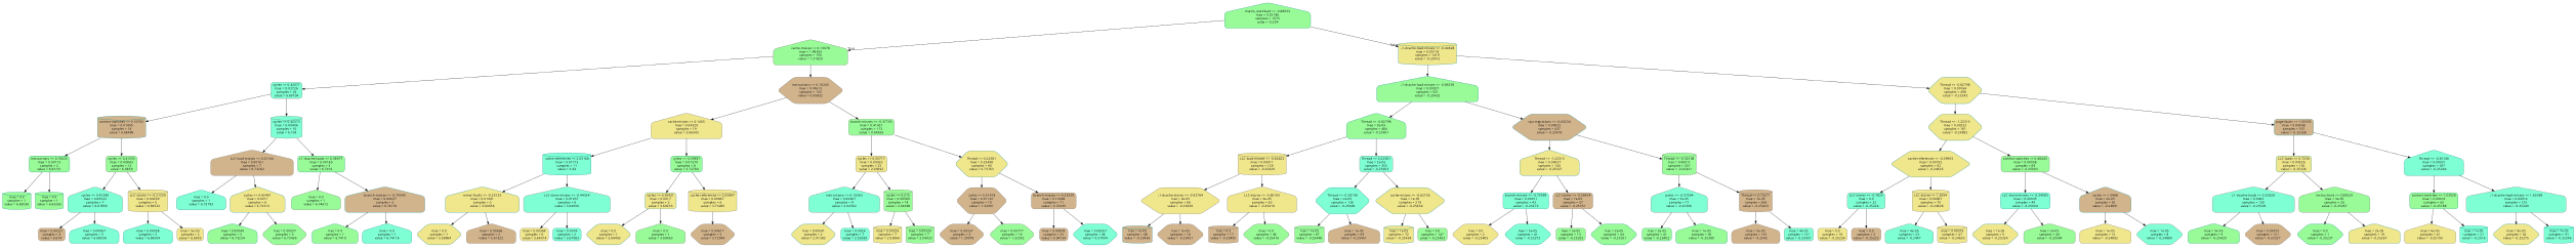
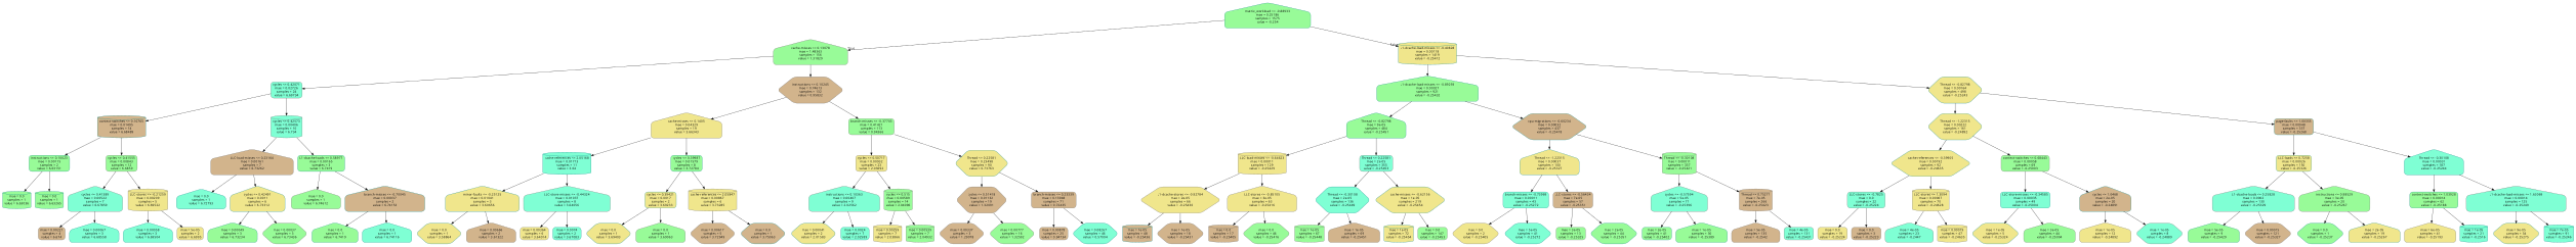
  digraph {
    fontname="Open Sans"
    node [color=gray40 fillcolor=khaki fontname="Open Sans" shape=house style="filled, rounded"]
    edge [fontname="Open Sans"]
    n1 [color=teal fillcolor=palegreen label="matrix_workload <= -0.88933\nmae = 0.25186\nsamples = 1575\nvalue = -0.254"]
    n2 [fillcolor=palegreen label="cache-misses <= 0.13078\nmae = 1.48363\nsamples = 156\nvalue = 1.31829"]
    n3 [color=teal label="L1-dcache-load-misses <= -0.40828\nmae = 0.00118\nsamples = 1419\nvalue = -0.25412" shape=cylinder]
    n4 [fillcolor=aquamarine label="cycles <= 0.42071\nmae = 0.02726\nsamples = 24\nvalue = 6.69734" shape=box]
    n5 [fillcolor=tan label="instructions <= 0.10245\nmae = 0.74613\nsamples = 132\nvalue = 0.95832" shape=hexagon]
    n6 [color=teal fillcolor=palegreen label="L1-dcache-load-misses <= -0.89293\nmae = 0.00027\nsamples = 921\nvalue = -0.25432"]
    n7 [color=teal label="Thread <= -0.82798\nmae = 0.00164\nsamples = 498\nvalue = -0.25243" shape=hexagon]
    n8 [color=teal fillcolor=tan label="context-switches <= 0.10765\nmae = 0.01495\nsamples = 14\nvalue = 6.68489" shape=cylinder]
    n9 [fillcolor=aquamarine label="cycles <= 0.42573\nmae = 0.00406\nsamples = 10\nvalue = 6.734" shape=cylinder]
    n10 [label="cache-misses <= 0.1405\nmae = 0.04329\nsamples = 19\nvalue = 3.66343"]
    n11 [fillcolor=palegreen label="branch-misses <= -0.37703\nmae = 0.41421\nsamples = 113\nvalue = 0.94366" shape=box]
    n12 [color=teal fillcolor=palegreen label="instructions <= 0.10023\nmae = 0.00115\nsamples = 2\nvalue = 6.63151" shape=box]
    n13 [fillcolor=palegreen label="cycles <= 0.41555\nmae = 0.00843\nsamples = 12\nvalue = 6.6859" shape=box]
    n14 [fillcolor=tan label="LLC-load-misses <= 0.23164\nmae = 0.00161\nsamples = 7\nvalue = 6.73262"]
    n15 [color=teal fillcolor=palegreen label="L1-dcache-loads <= 0.58977\nmae = 0.00165\nsamples = 3\nvalue = 6.7419" shape=box]
    n16 [color=teal fillcolor=palegreen label="mae = 0.0\nsamples = 1\nvalue = 6.63036" shape=cylinder]
    n17 [color=teal fillcolor=palegreen label="mae = 0.0\nsamples = 1\nvalue = 6.63265" shape=cylinder]
    n18 [fillcolor=aquamarine label="cycles <= 0.41389\nmae = 0.00522\nsamples = 7\nvalue = 6.67859"]
    n19 [label="LLC-stores <= -0.21259\nmae = 0.00209\nsamples = 5\nvalue = 6.69522" shape=cylinder]
    n20 [fillcolor=tan label="mae = 0.00221\nsamples = 4\nvalue = 6.674" shape=box]
    n21 [color=teal fillcolor=aquamarine label="mae = 0.00067\nsamples = 3\nvalue = 6.68558"]
    n22 [color=teal fillcolor=aquamarine label="mae = 0.00058\nsamples = 3\nvalue = 6.69504"]
    n23 [label="mae = 5e-05\nsamples = 2\nvalue = 6.6995" shape=box]
    n24 [color=teal fillcolor=aquamarine label="mae = 0.0\nsamples = 1\nvalue = 6.72793"]
    n25 [color=teal label="cycles <= 0.42491\nmae = 0.0011\nsamples = 6\nvalue = 6.73312"]
    n26 [fillcolor=palegreen label="mae = 0.0\nsamples = 1\nvalue = 6.74612"]
    n27 [color=teal fillcolor=tan label="branch-misses <= -0.70045\nmae = 0.00037\nsamples = 2\nvalue = 6.74153"]
    n28 [color=teal fillcolor=palegreen label="mae = 0.00049\nsamples = 3\nvalue = 6.73234"]
    n29 [fillcolor=palegreen label="mae = 0.00037\nsamples = 3\nvalue = 6.73436" shape=hexagon]
    n30 [color=teal fillcolor=palegreen label="mae = 0.0\nsamples = 1\nvalue = 6.7419"]
    n31 [color=teal fillcolor=aquamarine label="mae = 0.0\nsamples = 1\nvalue = 6.74116"]
    n32 [color=teal fillcolor=aquamarine label="cache-references <= 2.05168\nmae = 0.01713\nsamples = 11\nvalue = 3.64" shape=cylinder]
    n33 [color=teal fillcolor=palegreen label="cycles <= 0.39987\nmae = 0.01579\nsamples = 8\nvalue = 3.72784" shape=box]
    n34 [label="cycles <= 0.50717\nmae = 0.00932\nsamples = 23\nvalue = 2.03692" shape=box]
    n35 [color=teal label="Thread <= 0.22581\nmae = 0.23498\nsamples = 90\nvalue = 0.73763" shape=hexagon]
    n36 [color=teal label="minor-faults <= -0.25125\nmae = 0.01041\nsamples = 3\nvalue = 3.60656"]
    n37 [fillcolor=aquamarine label="LLC-store-misses <= -0.44324\nmae = 0.01037\nsamples = 8\nvalue = 3.64056"]
    n38 [color=teal label="cycles <= 0.39421\nmae = 0.0017\nsamples = 2\nvalue = 3.69233" shape=box]
    n39 [label="cache-references <= 2.05847\nmae = 0.00867\nsamples = 6\nvalue = 3.73285" shape=cylinder]
    n40 [color=teal label="mae = 0.0\nsamples = 1\nvalue = 3.58864" shape=hexagon]
    n41 [fillcolor=tan label="mae = 0.00666\nsamples = 2\nvalue = 3.61322"]
    n42 [label="mae = 0.00364\nsamples = 6\nvalue = 3.64014" shape=box]
    n43 [color=teal fillcolor=aquamarine label="mae = 0.0074\nsamples = 2\nvalue = 3.67083" shape=box]
    n44 [color=teal label="mae = 0.0\nsamples = 1\nvalue = 3.69403" shape=hexagon]
    n45 [fillcolor=palegreen label="mae = 0.0\nsamples = 1\nvalue = 3.69063"]
    n46 [fillcolor=tan label="mae = 0.00617\nsamples = 5\nvalue = 3.72949" shape=hexagon]
+   n47 [color=teal fillcolor=tan label="mae = 0.0\nsamples = 1\nvalue = 3.75063" shape=hexagon]
    n48 [fillcolor=aquamarine label="instructions <= 0.10363\nmae = 0.00407\nsamples = 9\nvalue = 2.02562"]
    n49 [fillcolor=palegreen label="cycles <= 0.515\nmae = 0.00589\nsamples = 14\nvalue = 2.04096" shape=cylinder]
    n50 [fillcolor=tan label="cycles <= 0.51418\nmae = 0.01132\nsamples = 19\nvalue = 1.32091" shape=hexagon]
    n51 [fillcolor=tan label="branch-misses <= 0.23339\nmae = 0.13948\nsamples = 71\nvalue = 0.72435" shape=box]
    n52 [color=teal label="mae = 0.00041\nsamples = 2\nvalue = 2.01583" shape=hexagon]
    n53 [color=teal fillcolor=aquamarine label="mae = 0.0024\nsamples = 7\nvalue = 2.02589" shape=box]
    n54 [label="mae = 0.00259\nsamples = 7\nvalue = 2.03866" shape=cylinder]
    n55 [fillcolor=palegreen label="mae = 0.00539\nsamples = 7\nvalue = 2.04932" shape=cylinder]
    n56 [fillcolor=tan label="mae = 0.00337\nsamples = 3\nvalue = 1.29078" shape=hexagon]
    n57 [fillcolor=palegreen label="mae = 0.00777\nsamples = 16\nvalue = 1.32592" shape=hexagon]
    n58 [fillcolor=tan label="mae = 0.00878\nsamples = 25\nvalue = 0.94734" shape=box]
    n59 [color=teal fillcolor=aquamarine label="mae = 0.08267\nsamples = 46\nvalue = 0.57004" shape=hexagon]
    n60 [color=teal fillcolor=palegreen label="Thread <= -0.82798\nmae = 9e-05\nsamples = 484\nvalue = -0.25451"]
    n61 [color=teal fillcolor=tan label="cpu-migrations <= -0.60234\nmae = 0.00032\nsamples = 437\nvalue = -0.25418" shape=hexagon]
    n62 [color=teal label="Thread <= -1.22315\nmae = 0.00222\nsamples = 161\nvalue = -0.24892" shape=hexagon]
    n63 [color=teal fillcolor=tan label="page-faults <= 1.00355\nmae = 0.00048\nsamples = 337\nvalue = -0.25268" shape=box]
    n64 [label="LLC-load-misses <= -0.64623\nmae = 0.00011\nsamples = 129\nvalue = -0.25429" shape=cylinder]
    n65 [fillcolor=aquamarine label="Thread <= 0.22581\nmae = 2e-05\nsamples = 355\nvalue = -0.25453" shape=box]
    n66 [color=teal label="Thread <= -1.22315\nmae = 0.00037\nsamples = 100\nvalue = -0.25327"]
    n67 [fillcolor=palegreen label="Thread <= -0.30108\nmae = 0.00011\nsamples = 337\nvalue = -0.25421" shape=cylinder]
    n68 [label="L1-dcache-stores <= -0.92784\nmae = 2e-05\nsamples = 66\nvalue = -0.25436" shape=hexagon]
    n69 [label="LLC-stores <= -0.85105\nmae = 3e-05\nsamples = 63\nvalue = -0.25416"]
    n70 [color=teal fillcolor=aquamarine label="Thread <= -0.30108\nmae = 2e-05\nsamples = 136\nvalue = -0.25449" shape=hexagon]
    n71 [color=teal label="cache-misses <= -0.62156\nmae = 1e-05\nsamples = 219\nvalue = -0.25454" shape=hexagon]
    n72 [color=teal fillcolor=tan label="mae = 1e-05\nsamples = 48\nvalue = -0.25436" shape=cylinder]
    n73 [fillcolor=tan label="mae = 1e-05\nsamples = 18\nvalue = -0.25431" shape=hexagon]
    n74 [fillcolor=tan label="mae = 0.0\nsamples = 17\nvalue = -0.25405" shape=cylinder]
    n75 [fillcolor=palegreen label="mae = 0.0\nsamples = 46\nvalue = -0.25416" shape=hexagon]
    n76 [fillcolor=palegreen label="mae = 1e-05\nsamples = 67\nvalue = -0.25448" shape=cylinder]
    n77 [fillcolor=tan label="mae = 1e-05\nsamples = 69\nvalue = -0.25451"]
    n78 [color=teal label="mae = 1e-05\nsamples = 72\nvalue = -0.25454" shape=cylinder]
    n79 [fillcolor=palegreen label="mae = 0.0\nsamples = 147\nvalue = -0.25453" shape=box]
    n80 [color=teal fillcolor=aquamarine label="branch-misses <= -0.73969\nmae = 0.00011\nsamples = 43\nvalue = -0.25272" shape=box]
    n81 [fillcolor=tan label="LLC-stores <= -0.56434\nmae = 7e-05\nsamples = 57\nvalue = -0.25351" shape=box]
    n82 [fillcolor=aquamarine label="cycles <= -0.57594\nmae = 5e-05\nsamples = 71\nvalue = -0.25396"]
    n83 [fillcolor=tan label="Thread <= 0.75271\nmae = 7e-05\nsamples = 266\nvalue = -0.25423" shape=cylinder]
    n84 [label="mae = 0.0\nsamples = 2\nvalue = -0.25405" shape=hexagon]
    n85 [color=teal fillcolor=aquamarine label="mae = 5e-05\nsamples = 41\nvalue = -0.25272" shape=hexagon]
    n86 [fillcolor=palegreen label="mae = 3e-05\nsamples = 13\nvalue = -0.25325" shape=box]
    n87 [color=teal fillcolor=palegreen label="mae = 2e-05\nsamples = 44\nvalue = -0.25351" shape=hexagon]
    n88 [color=teal fillcolor=palegreen label="mae = 2e-05\nsamples = 41\nvalue = -0.25402" shape=box]
    n89 [color=teal fillcolor=palegreen label="mae = 1e-05\nsamples = 30\nvalue = -0.25389"]
    n90 [fillcolor=tan label="mae = 5e-05\nsamples = 135\nvalue = -0.2542"]
    n91 [fillcolor=aquamarine label="mae = 4e-05\nsamples = 131\nvalue = -0.25431" shape=box]
    n92 [color=teal label="cache-references <= -0.39905\nmae = 0.00192\nsamples = 92\nvalue = -0.24635" shape=hexagon]
    n93 [fillcolor=palegreen label="context-switches <= 0.68443\nmae = 0.00058\nsamples = 69\nvalue = -0.25003" shape=box]
    n94 [color=teal label="LLC-loads <= 0.7258\nmae = 0.00026\nsamples = 150\nvalue = -0.25326" shape=box]
    n95 [color=teal fillcolor=aquamarine label="Thread <= -0.30108\nmae = 0.00031\nsamples = 187\nvalue = -0.25244"]
    n96 [fillcolor=aquamarine label="LLC-stores <= -0.7825\nmae = 0.0\nsamples = 22\nvalue = -0.25224" shape=box]
    n97 [label="LLC-stores <= 1.3094\nmae = 0.00067\nsamples = 70\nvalue = -0.24628" shape=cylinder]
    n98 [color=teal fillcolor=aquamarine label="LLC-store-misses <= -0.34585\nmae = 0.00035\nsamples = 49\nvalue = -0.25004" shape=box]
    n99 [color=teal fillcolor=tan label="cycles <= 1.0468\nmae = 2e-05\nsamples = 20\nvalue = -0.24891"]
    n100 [label="mae = 0.0\nsamples = 19\nvalue = -0.25224" shape=box]
    n101 [fillcolor=tan label="mae = 0.0\nsamples = 3\nvalue = -0.25223" shape=box]
    n102 [fillcolor=aquamarine label="mae = 4e-05\nsamples = 23\nvalue = -0.2447"]
    n103 [label="mae = 0.00019\nsamples = 47\nvalue = -0.24635" shape=cylinder]
    n104 [color=teal label="mae = 1e-05\nsamples = 5\nvalue = -0.25324" shape=hexagon]
    n105 [fillcolor=palegreen label="mae = 3e-05\nsamples = 44\nvalue = -0.25004"]
    n106 [label="mae = 1e-05\nsamples = 12\nvalue = -0.24892"]
    n107 [fillcolor=aquamarine label="mae = 1e-05\nsamples = 8\nvalue = -0.24889" shape=hexagon]
    n108 [fillcolor=aquamarine label="L1-dcache-loads <= 0.25828\nmae = 0.0002\nsamples = 130\nvalue = -0.25329"]
    n109 [fillcolor=palegreen label="instructions <= 0.98529\nmae = 3e-05\nsamples = 20\nvalue = -0.25267"]
    n110 [color=teal fillcolor=palegreen label="context-switches <= 1.03928\nmae = 0.00014\nsamples = 62\nvalue = -0.25188" shape=box]
    n111 [fillcolor=aquamarine label="L1-dcache-load-misses <= 1.63069\nmae = 0.00014\nsamples = 125\nvalue = -0.25249"]
    n112 [color=teal fillcolor=palegreen label="mae = 5e-05\nsamples = 9\nvalue = -0.25429"]
    n113 [fillcolor=tan label="mae = 0.00015\nsamples = 121\nvalue = -0.25327" shape=hexagon]
    n114 [color=teal fillcolor=palegreen label="mae = 0.0\nsamples = 1\nvalue = -0.25237" shape=hexagon]
    n115 [color=teal label="mae = 2e-05\nsamples = 19\nvalue = -0.25267"]
    n116 [label="mae = 6e-05\nsamples = 41\nvalue = -0.25193"]
    n117 [color=teal fillcolor=aquamarine label="mae = 1e-05\nsamples = 21\nvalue = -0.2516" shape=cylinder]
    n118 [color=teal label="mae = 9e-05\nsamples = 34\nvalue = -0.25275" shape=hexagon]
    n119 [color=teal fillcolor=aquamarine label="mae = 7e-05\nsamples = 91\nvalue = -0.25246" shape=cylinder]
    n1 -> n2 [headlabel=True labelangle=45 labeldistance=2.5]
    n1 -> n3 [headlabel=False labelangle=-45 labeldistance=2.5]
    n2 -> n4
    n2 -> n5
    n3 -> n6
    n3 -> n7
    n4 -> n8
    n4 -> n9
    n5 -> n10
    n5 -> n11
    n6 -> n60
    n6 -> n61
    n7 -> n62
    n7 -> n63
    n8 -> n12
    n8 -> n13
    n9 -> n14
    n9 -> n15
    n10 -> n32
    n10 -> n33
    n11 -> n34
    n11 -> n35
    n12 -> n16
    n12 -> n17
    n13 -> n18
    n13 -> n19
    n14 -> n24
    n14 -> n25
    n15 -> n26
    n15 -> n27
    n18 -> n20
    n18 -> n21
    n19 -> n22
    n19 -> n23
    n25 -> n28
    n25 -> n29
    n27 -> n30
    n27 -> n31
    n32 -> n36
    n32 -> n37
    n33 -> n38
    n33 -> n39
    n34 -> n48
    n34 -> n49
    n35 -> n50
    n35 -> n51
    n36 -> n40
    n36 -> n41
    n37 -> n42
    n37 -> n43
    n38 -> n44
    n38 -> n45
    n39 -> n46
+   n39 -> n47
    n48 -> n52
    n48 -> n53
    n49 -> n54
    n49 -> n55
    n50 -> n56
    n50 -> n57
    n51 -> n58
    n51 -> n59
    n60 -> n64
    n60 -> n65
    n61 -> n66
    n61 -> n67
    n62 -> n92
    n62 -> n93
    n63 -> n94
    n63 -> n95
    n64 -> n68
    n64 -> n69
    n65 -> n70
    n65 -> n71
    n66 -> n80
    n66 -> n81
    n67 -> n82
    n67 -> n83
    n68 -> n72
    n68 -> n73
    n69 -> n74
    n69 -> n75
    n70 -> n76
    n70 -> n77
    n71 -> n78
    n71 -> n79
    n80 -> n84
    n80 -> n85
    n81 -> n86
    n81 -> n87
    n82 -> n88
    n82 -> n89
    n83 -> n90
    n83 -> n91
    n92 -> n96
    n92 -> n97
    n93 -> n98
    n93 -> n99
    n94 -> n108
    n94 -> n109
    n95 -> n110
    n95 -> n111
    n96 -> n100
    n96 -> n101
    n97 -> n102
    n97 -> n103
    n98 -> n104
    n98 -> n105
    n99 -> n106
    n99 -> n107
    n108 -> n112
    n108 -> n113
    n109 -> n114
    n109 -> n115
    n110 -> n116
    n110 -> n117
    n111 -> n118
    n111 -> n119
  }
